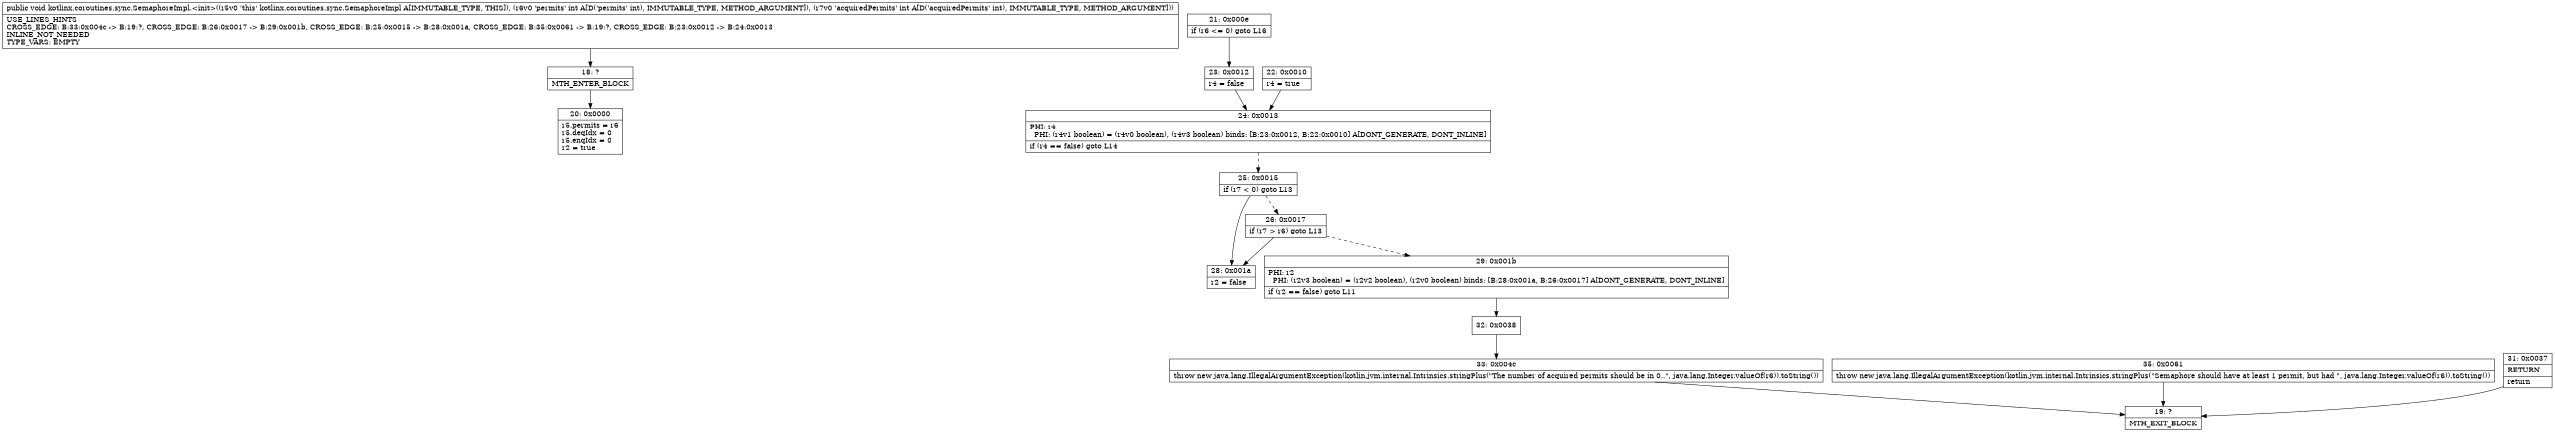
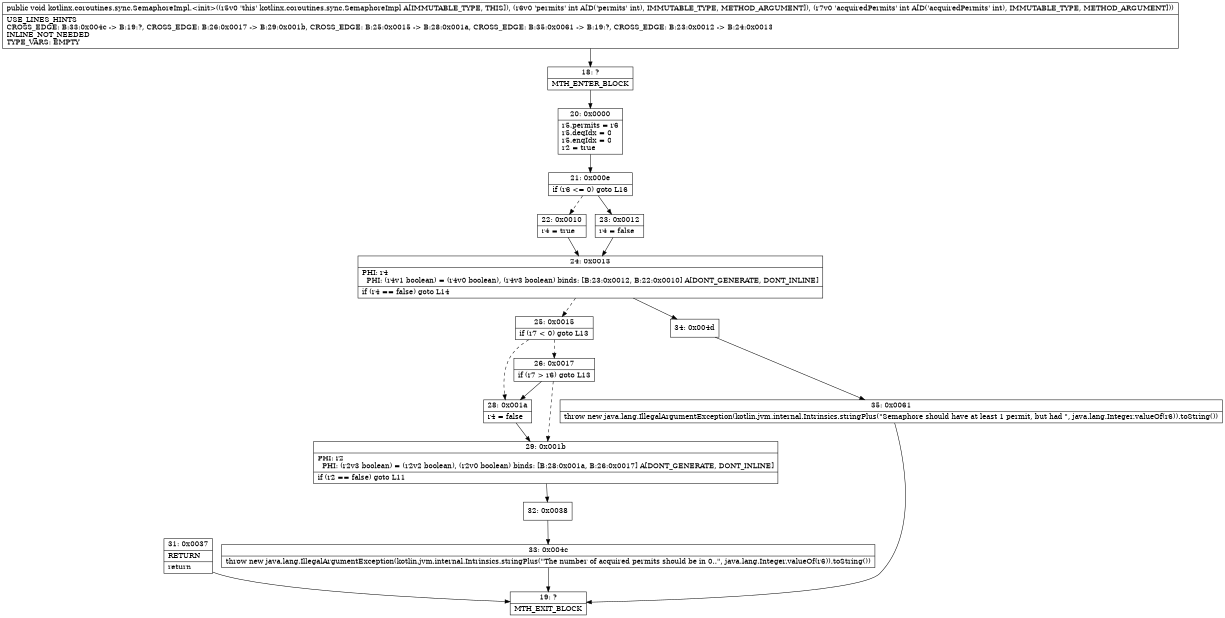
  digraph {
    node [shape=record]
    n1 [label="{18\:\ ?|MTH_ENTER_BLOCK\l}"]
    n2 [label="{20\:\ 0x0000|r5.permits = r6\lr5.deqIdx = 0\lr5.enqIdx = 0\lr2 = true\l}"]
    n3 [label="{21\:\ 0x000e|if (r6 \<= 0) goto L16\l}"]
    n4 [label="{22\:\ 0x0010|r4 = true\l}"]
    n5 [label="{23\:\ 0x0012|r4 = false\l}"]
    n6 [label="{24\:\ 0x0013|PHI: r4 \l  PHI: (r4v1 boolean) = (r4v0 boolean), (r4v3 boolean) binds: [B:23:0x0012, B:22:0x0010] A[DONT_GENERATE, DONT_INLINE]\l|if (r4 == false) goto L14\l}"]
    n7 [label="{25\:\ 0x0015|if (r7 \< 0) goto L13\l}"]
+   n8 [label="{34\:\ 0x004d}"]
    n9 [label="{26\:\ 0x0017|if (r7 \> r6) goto L13\l}"]
-   n10 [label="{28\:\ 0x001a|r2 = false\l}"]
+   n10 [label="{28\:\ 0x001a|r4 = false\l}"]
    n11 [label="{35\:\ 0x0061|throw new java.lang.IllegalArgumentException(kotlin.jvm.internal.Intrinsics.stringPlus(\"Semaphore should have at least 1 permit, but had \", java.lang.Integer.valueOf(r6)).toString())\l}"]
    n12 [label="{29\:\ 0x001b|PHI: r2 \l  PHI: (r2v3 boolean) = (r2v2 boolean), (r2v0 boolean) binds: [B:28:0x001a, B:26:0x0017] A[DONT_GENERATE, DONT_INLINE]\l|if (r2 == false) goto L11\l}"]
    n13 [label="{32\:\ 0x0038}"]
    n14 [label="{33\:\ 0x004c|throw new java.lang.IllegalArgumentException(kotlin.jvm.internal.Intrinsics.stringPlus(\"The number of acquired permits should be in 0..\", java.lang.Integer.valueOf(r6)).toString())\l}"]
    n15 [label="{31\:\ 0x0037|RETURN\l|return\l}"]
    n16 [label="{19\:\ ?|MTH_EXIT_BLOCK\l}"]
    n17 [label="{public void kotlinx.coroutines.sync.SemaphoreImpl.\<init\>((r5v0 'this' kotlinx.coroutines.sync.SemaphoreImpl A[IMMUTABLE_TYPE, THIS]), (r6v0 'permits' int A[D('permits' int), IMMUTABLE_TYPE, METHOD_ARGUMENT]), (r7v0 'acquiredPermits' int A[D('acquiredPermits' int), IMMUTABLE_TYPE, METHOD_ARGUMENT]))  | USE_LINES_HINTS\lCROSS_EDGE: B:33:0x004c \-\> B:19:?, CROSS_EDGE: B:26:0x0017 \-\> B:29:0x001b, CROSS_EDGE: B:25:0x0015 \-\> B:28:0x001a, CROSS_EDGE: B:35:0x0061 \-\> B:19:?, CROSS_EDGE: B:23:0x0012 \-\> B:24:0x0013\lINLINE_NOT_NEEDED\lTYPE_VARS: EMPTY\l}"]
    n1 -> n2
+   n2 -> n3
+   n3 -> n4 [style=dashed]
    n3 -> n5
    n4 -> n6
    n5 -> n6
    n6 -> n7 [style=dashed]
+   n6 -> n8
    n7 -> n9 [style=dashed]
-   n7 -> n10
+   n7 -> n10 [style=dashed]
+   n8 -> n11
    n9 -> n10
    n9 -> n12 [style=dashed]
+   n10 -> n12
    n11 -> n16
    n12 -> n13
    n13 -> n14
    n14 -> n16
    n15 -> n16
    n17 -> n1
  }
